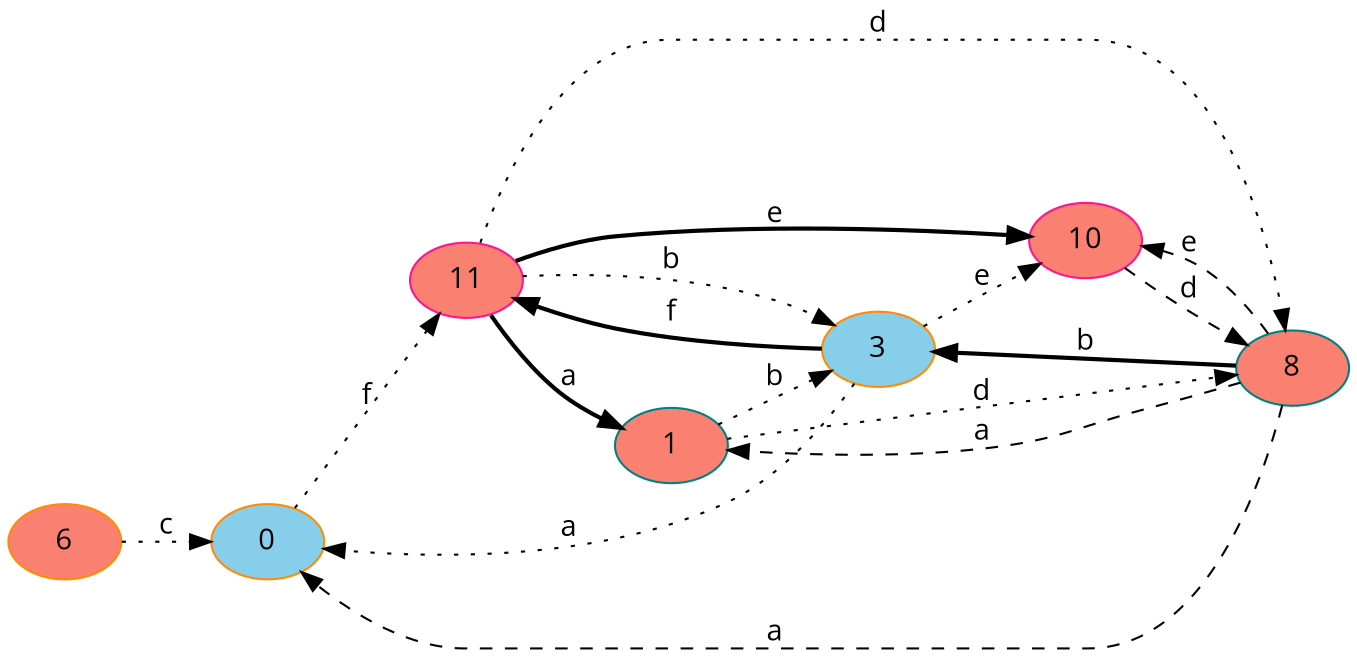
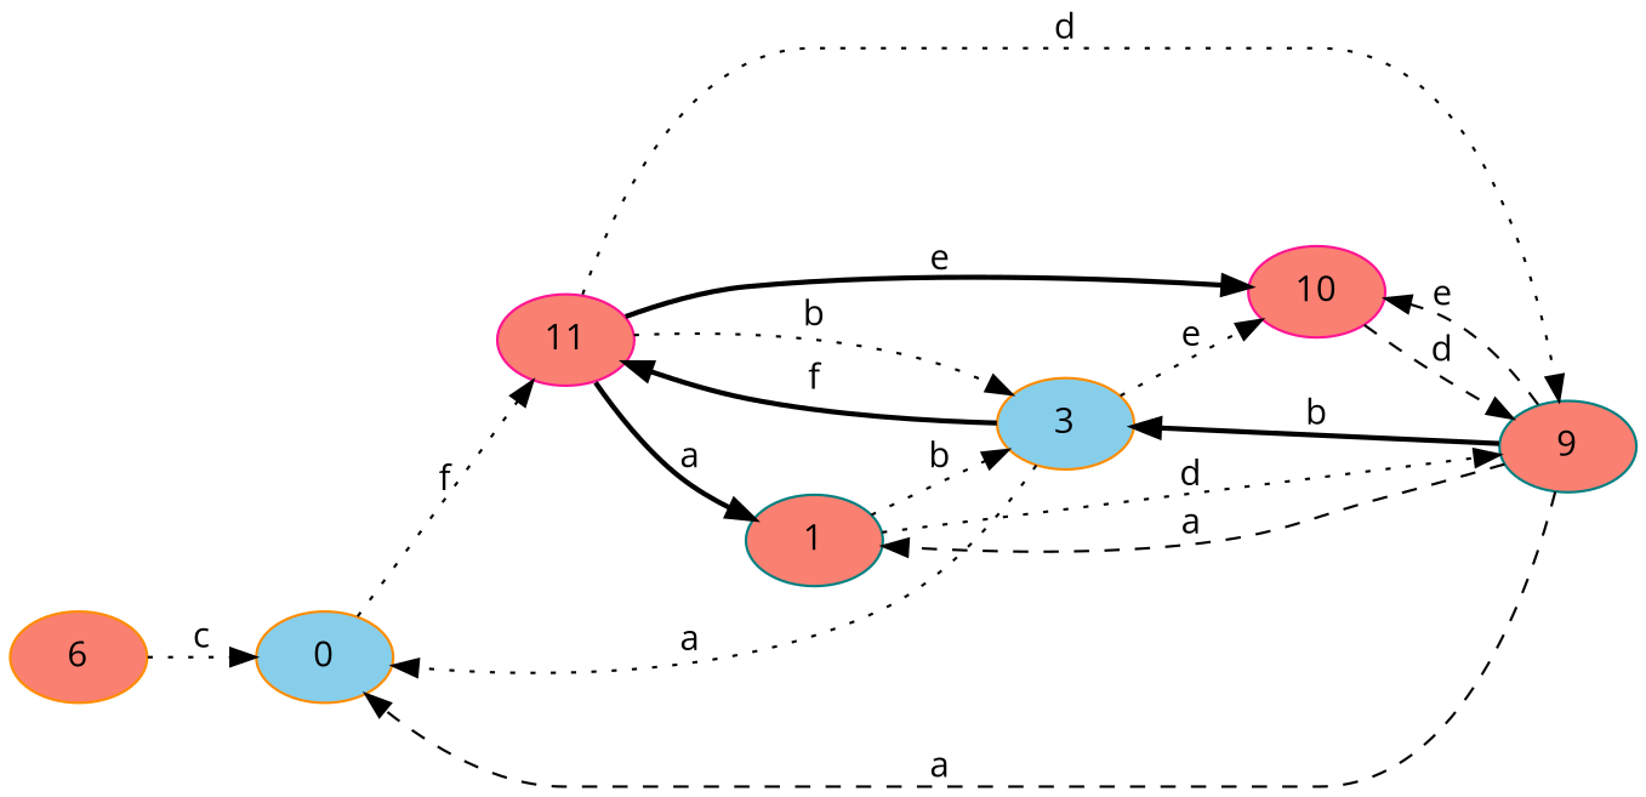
  strict digraph {
    fontname="Open Sans"
    rankdir=LR
    node [color=darkorange fillcolor=salmon fontname="Open Sans" style=filled]
    edge [fontname="Open Sans" style=dotted]
    0 [fillcolor=skyblue]
    11 [color=deeppink]
    6
    1 [color=teal]
    3 [fillcolor=skyblue]
-   9 [color=teal label=8]
+   9 [color=teal]
    10 [color=deeppink]
    0 -> 11 [label=f]
    11 -> 1 [label=a style=bold]
    11 -> 3 [label=b]
    11 -> 9 [label=d]
    11 -> 10 [label=e style=bold]
    6 -> 0 [label=c]
    1 -> 3 [label=b]
    1 -> 9 [label=d]
    3 -> 0 [label=a]
    3 -> 11 [label=f style=bold]
    3 -> 10 [label=e]
    9 -> 0 [label=a style=dashed]
    9 -> 1 [label=a style=dashed]
    9 -> 3 [label=b style=bold]
    9 -> 10 [label=e style=dashed]
    10 -> 9 [label=d style=dashed]
  }
